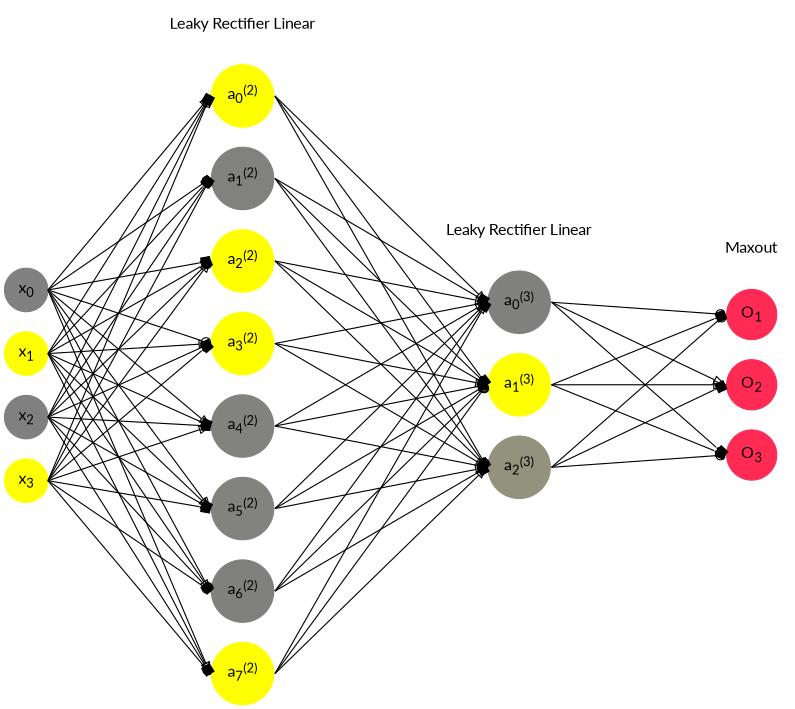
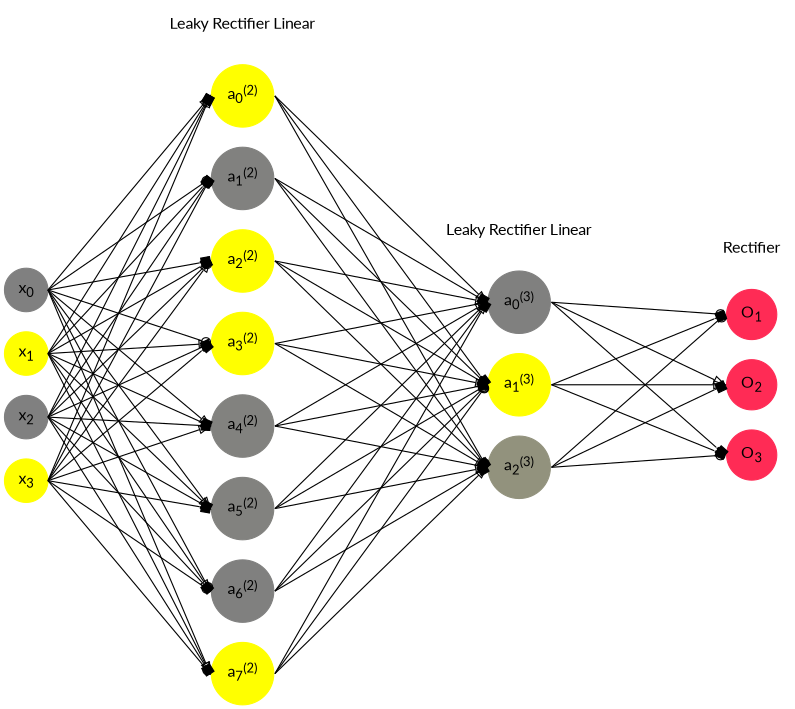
  digraph {
    rankdir=LR
    ranksep=1.4
    splines=false
    fontname=Lato
    node [color="0.9667, 0.83, 1.0" shape=circle style=filled fontname=Lato]
    edge [headport=w style=solid tailport=e fontname=Lato arrowhead=box]
    n1 [color="0.1667, 0.0, 0.5" fillcolor="0.1667, 0.0, 0.5" label=<x<sub>0</sub>>]
    n2 [color="0.1667, 1.0, 1.0" fillcolor="0.1667, 1.0, 1.0" label=<x<sub>1</sub>>]
    n3 [color="0.1667, 0.0, 0.5" fillcolor="0.1667, 0.0, 0.5" label=<x<sub>2</sub>>]
    n4 [color="0.1667, 1.0, 1.0" fillcolor="0.1667, 1.0, 1.0" label=<x<sub>3</sub>>]
    n5 [color="0.1667, 4.407874, 2.703937" fillcolor="0.1667, 4.407874, 2.703937" label=<a<sub>0</sub><sup>(2)</sup>>]
    n6 [color="0.1667, 0.010359, 0.505179" fillcolor="0.1667, 0.010359, 0.505179" label=<a<sub>1</sub><sup>(2)</sup>>]
    n7 [color="0.1667, 7.513205, 4.256602" fillcolor="0.1667, 7.513205, 4.256602" label=<a<sub>2</sub><sup>(2)</sup>>]
    n8 [color="0.1667, 4.247934, 2.623967" fillcolor="0.1667, 4.247934, 2.623967" label=<a<sub>3</sub><sup>(2)</sup>>]
    n9 [color="0.1667, 0.020043, 0.510022" fillcolor="0.1667, 0.020043, 0.510022" label=<a<sub>4</sub><sup>(2)</sup>>]
    n10 [color="0.1667, 0.019749, 0.509874" fillcolor="0.1667, 0.019749, 0.509874" label=<a<sub>5</sub><sup>(2)</sup>>]
    n11 [color="0.1667, 0.005465, 0.502732" fillcolor="0.1667, 0.005465, 0.502732" label=<a<sub>6</sub><sup>(2)</sup>>]
    n12 [color="0.1667, 13.768190, 7.384095" fillcolor="0.1667, 13.768190, 7.384095" label=<a<sub>7</sub><sup>(2)</sup>>]
    n13 [color="0.1667, 0.001315, 0.500658" fillcolor="0.1667, 0.001315, 0.500658" label=<a<sub>0</sub><sup>(3)</sup>>]
    n14 [color="0.1667, 18.698827, 9.849414" fillcolor="0.1667, 18.698827, 9.849414" label=<a<sub>1</sub><sup>(3)</sup>>]
    n15 [color="0.1667, 0.147334, 0.573667" fillcolor="0.1667, 0.147334, 0.573667" label=<a<sub>2</sub><sup>(3)</sup>>]
    n16 [fillcolor="0.9667, 0.83, 1.0" label=<O<sub>1</sub>>]
    n17 [fillcolor="0.9667, 0.83, 1.0" label=<O<sub>2</sub>>]
    n18 [fillcolor="0.9667, 0.83, 1.0" label=<O<sub>3</sub>>]
    n19 [label="Leaky Rectifier Linear" shape=plaintext color=purple style=""]
    n20 [label="Leaky Rectifier Linear" shape=plaintext color=brown style=""]
-   n21 [label=Maxout shape=plaintext color=brown style=""]
+   n21 [label=Rectifier shape=plaintext color=brown style=""]
    subgraph sub_1 {
      n1
    }
    subgraph sub_2 {
      n2
    }
    subgraph sub_3 {
      n3
    }
    subgraph sub_4 {
      n4
    }
    subgraph sub_5 {
      n5
    }
    subgraph sub_6 {
      n6
    }
    subgraph sub_7 {
      n7
    }
    subgraph sub_8 {
      n8
    }
    subgraph sub_9 {
      n9
    }
    subgraph sub_10 {
      n10
    }
    subgraph sub_11 {
      n11
    }
    subgraph sub_12 {
      n12
    }
    subgraph sub_13 {
      n13
    }
    subgraph sub_14 {
      n14
    }
    subgraph sub_15 {
      n15
    }
    subgraph sub_16 {
      n16
    }
    subgraph sub_17 {
      n17
    }
    subgraph sub_18 {
      n18
    }
    subgraph sub_19 {
      rank=same
      n1
      n2
      n3
      n4
    }
    subgraph sub_20 {
      rank=same
      n5
      n6
      n7
      n8
      n9
      n10
      n11
      n12
    }
    subgraph sub_21 {
      rank=same
      n13
      n14
      n15
    }
    subgraph sub_22 {
      rank=same
      n16
      n17
      n18
    }
    subgraph sub_23 {
      rank=same
      n5
      n19
    }
    subgraph sub_24 {
      rank=same
      n13
      n20
    }
    subgraph sub_25 {
      rank=same
      n16
      n21
    }
    n1 -> n2 [style=invis arrowhead=""]
    n1 -> n5 [arrowhead=onormal]
    n1 -> n6 [arrowhead=odot]
    n1 -> n7
    n1 -> n8 [arrowhead=odot]
    n1 -> n9 [arrowhead=onormal]
    n1 -> n10 [arrowhead=onormal]
    n1 -> n11 [arrowhead=odot]
    n1 -> n12 [arrowhead=onormal]
    n2 -> n3 [style=invis arrowhead=""]
    n2 -> n5
    n2 -> n6
    n2 -> n7
    n2 -> n8 [arrowhead=onormal]
    n2 -> n9
    n2 -> n10 [arrowhead=onormal]
    n2 -> n11 [arrowhead=onormal]
    n2 -> n12 [arrowhead=onormal]
    n3 -> n4 [style=invis arrowhead=""]
    n3 -> n5
    n3 -> n6
    n3 -> n7 [arrowhead=odot]
    n3 -> n8
    n3 -> n9
    n3 -> n10
    n3 -> n11
    n3 -> n12
    n4 -> n5 [arrowhead=onormal]
    n4 -> n6 [arrowhead=odot]
    n4 -> n7 [arrowhead=onormal]
    n4 -> n8
    n4 -> n9 [arrowhead=onormal]
    n4 -> n10
    n4 -> n11 [arrowhead=odot]
    n4 -> n12 [arrowhead=odot]
    n5 -> n6 [style=invis arrowhead=""]
    n5 -> n13 [arrowhead=onormal]
    n5 -> n14
    n5 -> n15 [arrowhead=odot]
    n6 -> n7 [style=invis arrowhead=""]
    n6 -> n13
    n6 -> n14 [arrowhead=odot]
    n6 -> n15
    n7 -> n8 [style=invis arrowhead=""]
    n7 -> n13 [arrowhead=onormal]
    n7 -> n14
    n7 -> n15
    n8 -> n9 [style=invis arrowhead=""]
    n8 -> n13 [arrowhead=odot]
    n8 -> n14 [arrowhead=onormal]
    n8 -> n15 [arrowhead=onormal]
    n9 -> n10 [style=invis arrowhead=""]
    n9 -> n13 [arrowhead=onormal]
    n9 -> n14
    n9 -> n15
    n10 -> n11 [style=invis arrowhead=""]
    n10 -> n13 [arrowhead=odot]
    n10 -> n14 [arrowhead=odot]
    n10 -> n15 [arrowhead=onormal]
    n11 -> n12 [style=invis arrowhead=""]
    n11 -> n13 [arrowhead=onormal]
    n11 -> n14 [arrowhead=odot]
    n11 -> n15
    n12 -> n13
    n12 -> n14 [arrowhead=odot]
    n12 -> n15 [arrowhead=onormal]
    n13 -> n14 [style=invis arrowhead=""]
    n13 -> n16 [arrowhead=odot]
    n13 -> n17 [arrowhead=onormal]
    n13 -> n18
    n14 -> n15 [style=invis arrowhead=""]
    n14 -> n16
    n14 -> n17 [arrowhead=onormal]
    n14 -> n18
    n15 -> n16 [arrowhead=odot]
    n15 -> n17
    n15 -> n18 [arrowhead=odot]
    n16 -> n17 [style=invis arrowhead=""]
    n17 -> n18 [style=invis arrowhead=""]
    n19 -> n5 [style=invis arrowhead=""]
    n20 -> n13 [style=invis arrowhead=""]
    n21 -> n16 [style=invis arrowhead=""]
  }
